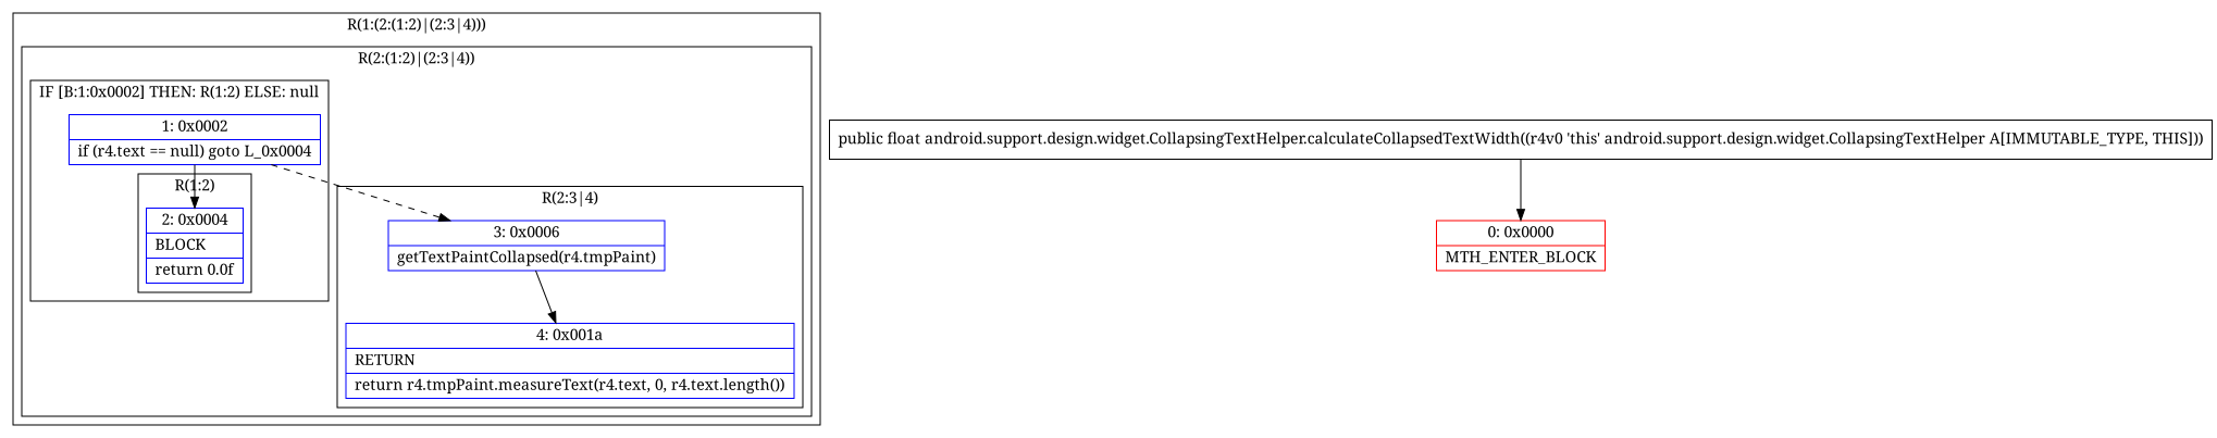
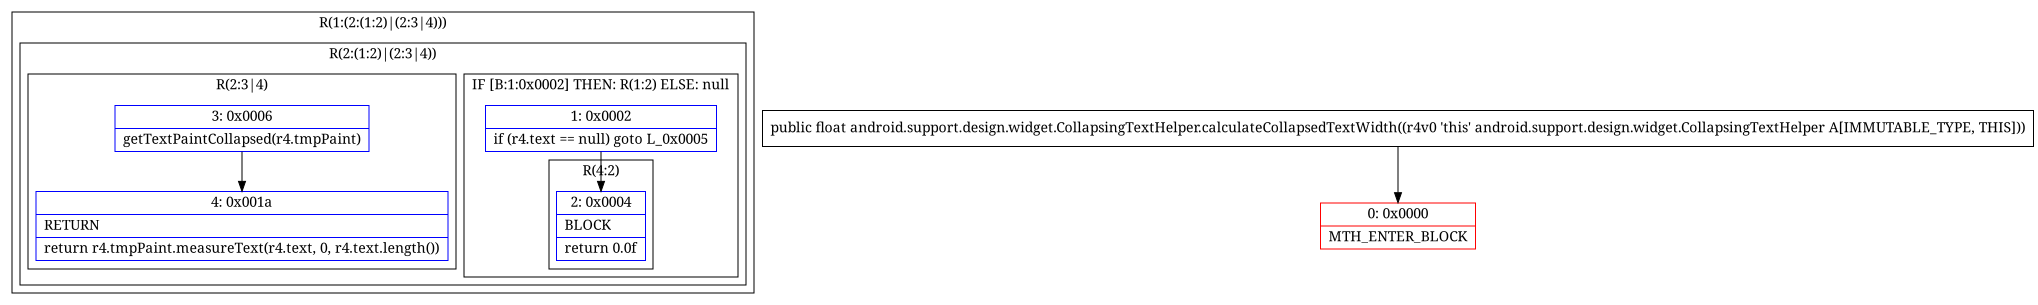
  digraph {
    fontname="Noto Serif"
    node [color=blue fontname="Noto Serif" shape=record]
    edge [fontname="Noto Serif"]
    n1 [label="{2\:\ 0x0004|BLOCK\l|return 0.0f\l}"]
-   n2 [label="{1\:\ 0x0002|if (r4.text == null) goto L_0x0004\l}"]
+   n2 [label="{1\:\ 0x0002|if (r4.text == null) goto L_0x0005\l}"]
    n3 [label="{3\:\ 0x0006|getTextPaintCollapsed(r4.tmpPaint)\l}"]
    n4 [label="{4\:\ 0x001a|RETURN\l|return r4.tmpPaint.measureText(r4.text, 0, r4.text.length())\l}"]
    n5 [color=red label="{0\:\ 0x0000|MTH_ENTER_BLOCK\l}"]
    n6 [label="{public float android.support.design.widget.CollapsingTextHelper.calculateCollapsedTextWidth((r4v0 'this' android.support.design.widget.CollapsingTextHelper A[IMMUTABLE_TYPE, THIS])) }" color=""]
    subgraph cluster_1 {
      label="R(1:(2:(1:2)|(2:3|4)))"
      subgraph cluster_2 {
        label="R(2:(1:2)|(2:3|4))"
        subgraph cluster_3 {
          label="IF [B:1:0x0002] THEN: R(1:2) ELSE: null"
          n2
          subgraph cluster_4 {
-           label="R(1:2)"
+           label="R(4:2)"
            n1
          }
        }
        subgraph cluster_5 {
          label="R(2:3|4)"
          n3
          n4
        }
      }
    }
    n2 -> n1
-   n2 -> n3 [style=dashed]
    n3 -> n4
    n6 -> n5
  }
